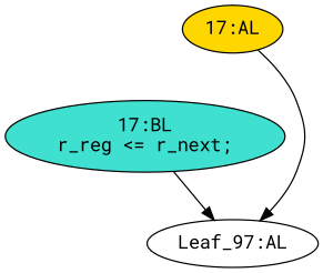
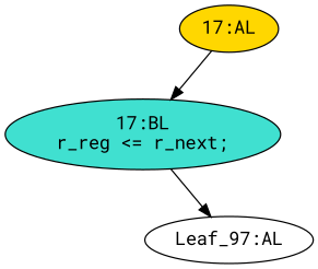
  strict digraph {
    fontname="Roboto Mono"
    node [fontname="Roboto Mono" style=filled]
    edge [cond="[]" fontname="Roboto Mono" lineno=None]
    n1 [ast="<pyverilog.vparser.ast.Always object at 0x7fabce5bf510>" clk_sens=True fillcolor=gold label="17:AL" sens="['clk']" statements="[]" typ=Always use_var="['r_next']"]
    n2 [ast="<pyverilog.vparser.ast.Block object at 0x7fabcfd44890>" fillcolor=turquoise label="17:BL\nr_reg <= r_next;" statements="[<pyverilog.vparser.ast.NonblockingSubstitution object at 0x7fabcfd44910>]" typ=Block]
    n3 [def_var="['r_reg']" label="Leaf_97:AL" style=""]
-   n1 -> n3
+   n1 -> n2
    n2 -> n3
  }
